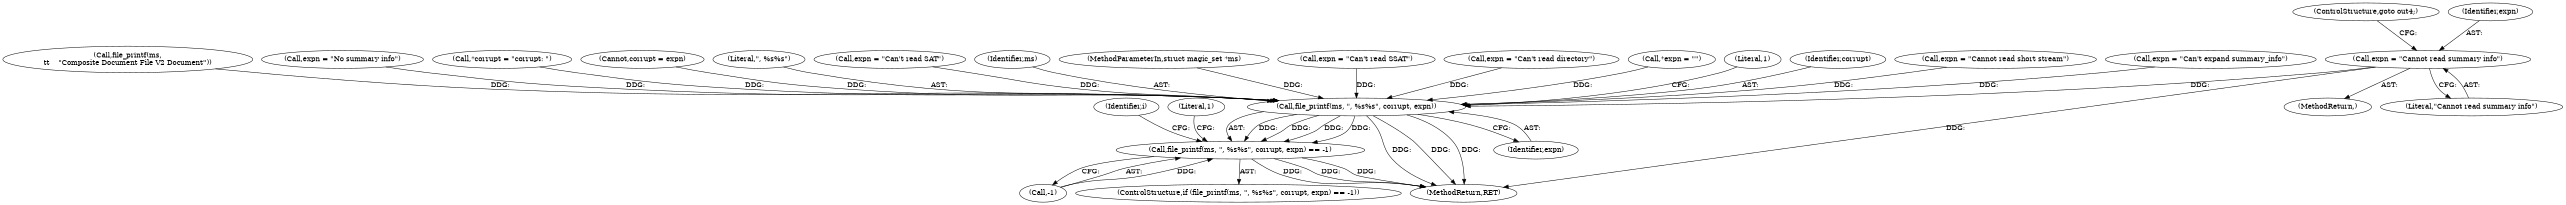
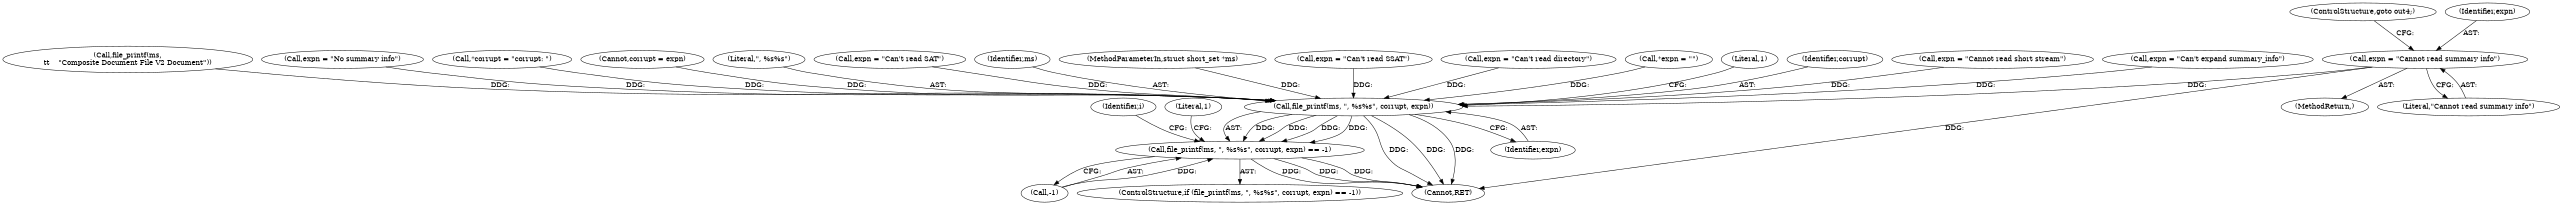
  digraph {
    n1 [label="(Call,expn = \"Cannot read summary info\")"]
    n2 [label="(Call,file_printf(ms, \", %s%s\", corrupt, expn))"]
-   n3 [label="(MethodReturn,RET)"]
+   n3 [label="(Cannot,RET)"]
    n4 [label="(MethodReturn,)"]
    n5 [label="(Literal,\"Cannot read summary info\")"]
    n6 [label="(Call,file_printf(ms, \", %s%s\", corrupt, expn) == -1)"]
    n7 [label="(Identifier,expn)"]
    n8 [label="(Call,-1)"]
    n9 [label="(ControlStructure,if (file_printf(ms, \", %s%s\", corrupt, expn) == -1))"]
    n10 [label="(Identifier,i)"]
    n11 [label="(Literal,1)"]
    n12 [label="(Call,file_printf(ms,\n\t\t    \"Composite Document File V2 Document\"))"]
    n13 [label="(Call,expn = \"No summary info\")"]
    n14 [label="(Call,*corrupt = \"corrupt: \")"]
    n15 [label="(Cannot,corrupt = expn)"]
    n16 [label="(Literal,\", %s%s\")"]
    n17 [label="(Call,expn = \"Can't read SAT\")"]
    n18 [label="(ControlStructure,goto out4;)"]
    n19 [label="(Identifier,expn)"]
    n20 [label="(Identifier,ms)"]
-   n21 [label="(MethodParameterIn,struct magic_set *ms)"]
+   n21 [label="(MethodParameterIn,struct short_set *ms)"]
    n22 [label="(Call,expn = \"Can't read SSAT\")"]
    n23 [label="(Call,expn = \"Can't read directory\")"]
    n24 [label="(Call,*expn = \"\")"]
    n25 [label="(Literal,1)"]
    n26 [label="(Identifier,corrupt)"]
    n27 [label="(Call,expn = \"Cannot read short stream\")"]
    n28 [label="(Call,expn = \"Can't expand summary_info\")"]
    n1 -> n2 [label="DDG: "]
    n1 -> n3 [label="DDG: "]
    n1 -> n4 [label="AST: "]
    n1 -> n5 [label="CFG: "]
    n2 -> n3 [label="DDG: "]
    n2 -> n3 [label="DDG: "]
    n2 -> n3 [label="DDG: "]
    n2 -> n6 [label="AST: "]
    n2 -> n6 [label="DDG: "]
    n2 -> n6 [label="DDG: "]
    n2 -> n6 [label="DDG: "]
    n2 -> n6 [label="DDG: "]
    n2 -> n7 [label="CFG: "]
    n5 -> n1 [label="AST: "]
    n6 -> n3 [label="DDG: "]
    n6 -> n3 [label="DDG: "]
    n6 -> n3 [label="DDG: "]
    n6 -> n8 [label="CFG: "]
    n6 -> n9 [label="AST: "]
    n7 -> n2 [label="AST: "]
    n8 -> n6 [label="AST: "]
    n8 -> n6 [label="DDG: "]
    n10 -> n6 [label="CFG: "]
    n11 -> n6 [label="CFG: "]
    n12 -> n2 [label="DDG: "]
    n13 -> n2 [label="DDG: "]
    n14 -> n2 [label="DDG: "]
    n15 -> n2 [label="DDG: "]
    n16 -> n2 [label="AST: "]
    n17 -> n2 [label="DDG: "]
    n18 -> n1 [label="CFG: "]
    n19 -> n1 [label="AST: "]
    n20 -> n2 [label="AST: "]
    n21 -> n2 [label="DDG: "]
    n22 -> n2 [label="DDG: "]
    n23 -> n2 [label="DDG: "]
    n24 -> n2 [label="DDG: "]
    n25 -> n2 [label="CFG: "]
    n26 -> n2 [label="AST: "]
    n27 -> n2 [label="DDG: "]
    n28 -> n2 [label="DDG: "]
  }
